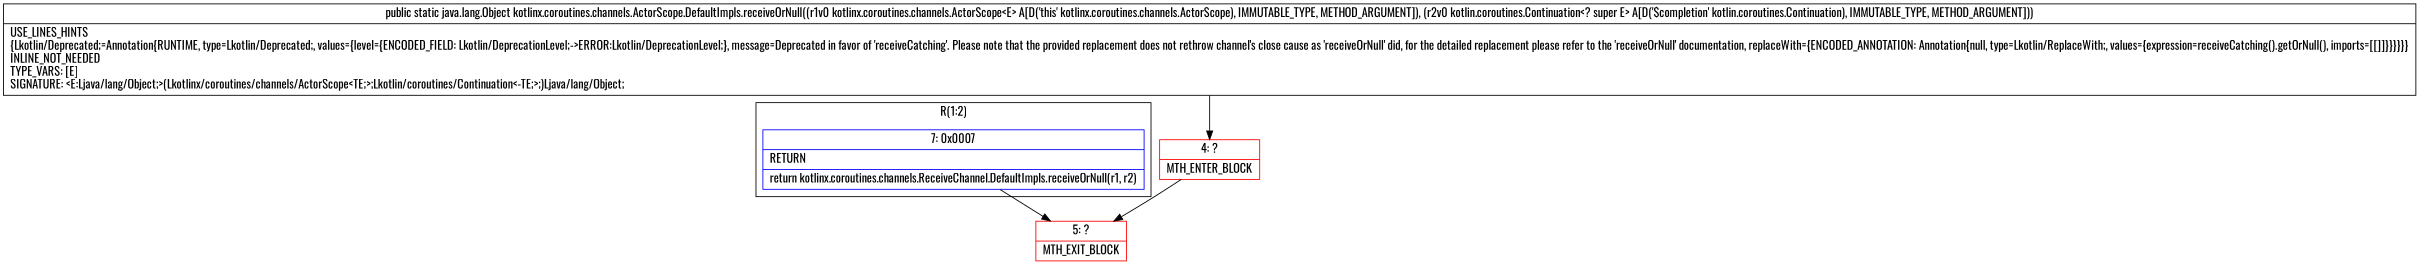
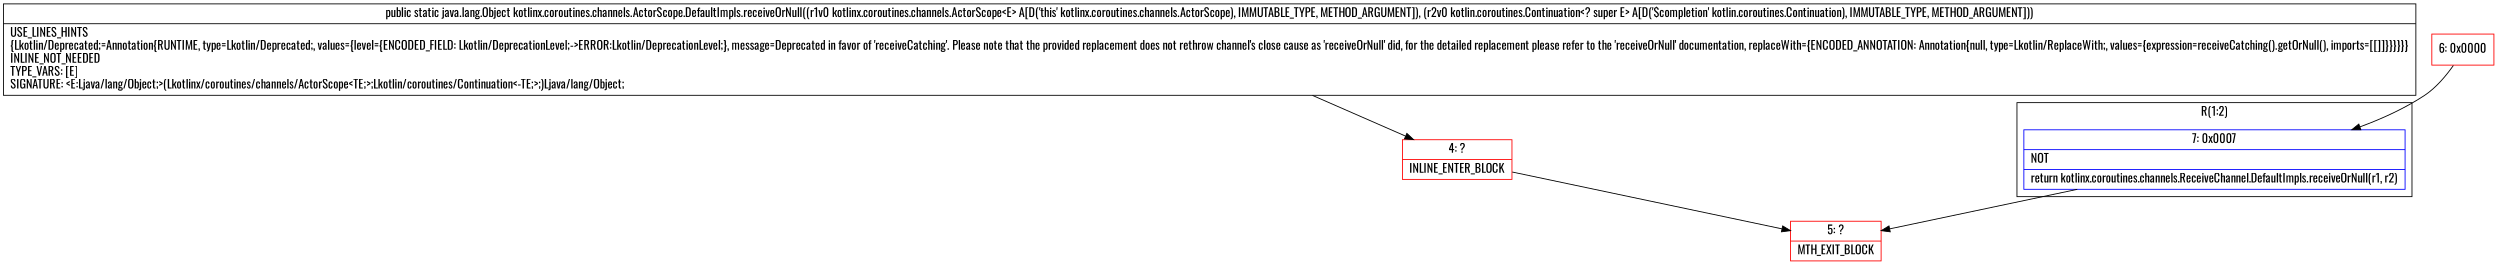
  digraph {
    fontname=Oswald
    node [color=red fontname=Oswald shape=record]
    edge [fontname=Oswald]
-   n1 [color=blue label="{7\:\ 0x0007|RETURN\l|return kotlinx.coroutines.channels.ReceiveChannel.DefaultImpls.receiveOrNull(r1, r2)\l}"]
+   n1 [color=blue label="{7\:\ 0x0007|NOT\l|return kotlinx.coroutines.channels.ReceiveChannel.DefaultImpls.receiveOrNull(r1, r2)\l}"]
    n2 [label="{5\:\ ?|MTH_EXIT_BLOCK\l}"]
-   n3 [label="{4\:\ ?|MTH_ENTER_BLOCK\l}"]
+   n3 [label="{4\:\ ?|INLINE_ENTER_BLOCK\l}"]
+   n4 [label="{6\:\ 0x0000}"]
    n5 [label="{public static java.lang.Object kotlinx.coroutines.channels.ActorScope.DefaultImpls.receiveOrNull((r1v0 kotlinx.coroutines.channels.ActorScope\<E\> A[D('this' kotlinx.coroutines.channels.ActorScope), IMMUTABLE_TYPE, METHOD_ARGUMENT]), (r2v0 kotlin.coroutines.Continuation\<? super E\> A[D('$completion' kotlin.coroutines.Continuation), IMMUTABLE_TYPE, METHOD_ARGUMENT]))  | USE_LINES_HINTS\l\{Lkotlin\/Deprecated;=Annotation\{RUNTIME, type=Lkotlin\/Deprecated;, values=\{level=\{ENCODED_FIELD: Lkotlin\/DeprecationLevel;\-\>ERROR:Lkotlin\/DeprecationLevel;\}, message=Deprecated in favor of 'receiveCatching'. Please note that the provided replacement does not rethrow channel's close cause as 'receiveOrNull' did, for the detailed replacement please refer to the 'receiveOrNull' documentation, replaceWith=\{ENCODED_ANNOTATION: Annotation\{null, type=Lkotlin\/ReplaceWith;, values=\{expression=receiveCatching().getOrNull(), imports=[[]]\}\}\}\}\}\}\lINLINE_NOT_NEEDED\lTYPE_VARS: [E]\lSIGNATURE: \<E:Ljava\/lang\/Object;\>(Lkotlinx\/coroutines\/channels\/ActorScope\<TE;\>;Lkotlin\/coroutines\/Continuation\<\-TE;\>;)Ljava\/lang\/Object;\l}" color=""]
    subgraph cluster_1 {
      label="R(1:2)"
      n1
    }
    n1 -> n2
    n3 -> n2
+   n4 -> n1
    n5 -> n3
  }
